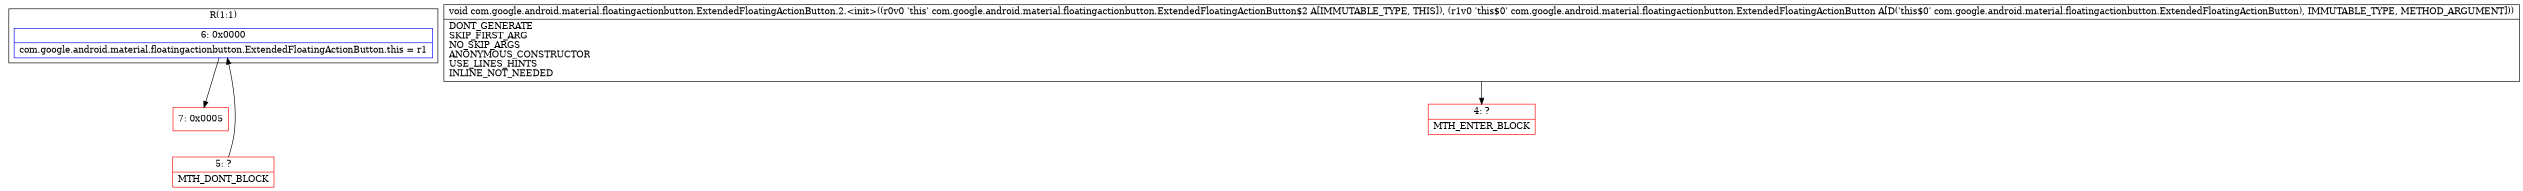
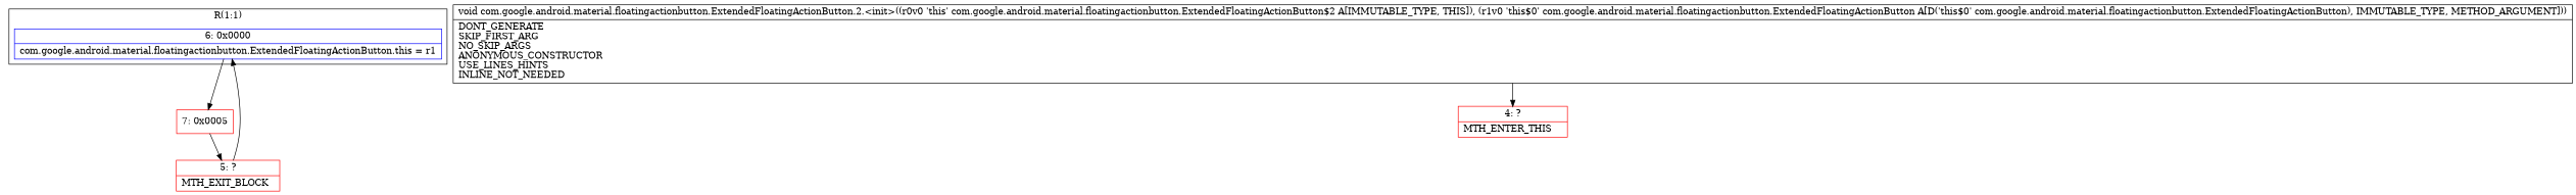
  digraph {
    node [color=red shape=record]
    n1 [color=blue label="{6\:\ 0x0000|com.google.android.material.floatingactionbutton.ExtendedFloatingActionButton.this = r1\l}"]
    n2 [label="{7\:\ 0x0005}"]
-   n3 [label="{5\:\ ?|MTH_DONT_BLOCK\l}"]
-   n4 [label="{4\:\ ?|MTH_ENTER_BLOCK\l}"]
+   n3 [label="{5\:\ ?|MTH_EXIT_BLOCK\l}"]
+   n4 [label="{4\:\ ?|MTH_ENTER_THIS\l}"]
    n5 [label="{void com.google.android.material.floatingactionbutton.ExtendedFloatingActionButton.2.\<init\>((r0v0 'this' com.google.android.material.floatingactionbutton.ExtendedFloatingActionButton$2 A[IMMUTABLE_TYPE, THIS]), (r1v0 'this$0' com.google.android.material.floatingactionbutton.ExtendedFloatingActionButton A[D('this$0' com.google.android.material.floatingactionbutton.ExtendedFloatingActionButton), IMMUTABLE_TYPE, METHOD_ARGUMENT]))  | DONT_GENERATE\lSKIP_FIRST_ARG\lNO_SKIP_ARGS\lANONYMOUS_CONSTRUCTOR\lUSE_LINES_HINTS\lINLINE_NOT_NEEDED\l}" color=""]
    subgraph cluster_1 {
      label="R(1:1)"
      n1
    }
    n1 -> n2
+   n2 -> n3
    n3 -> n1
    n5 -> n4
  }
